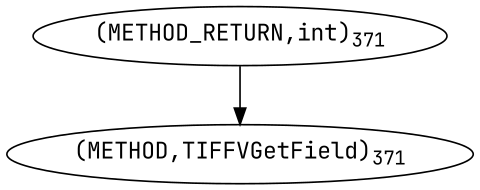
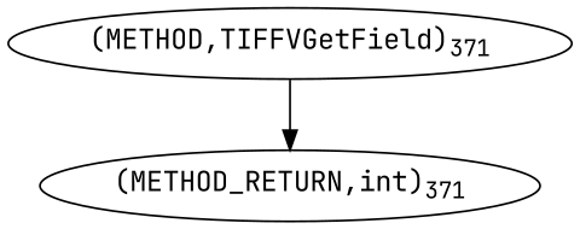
  digraph {
    fontname="JetBrains Mono"
    node [fontname="JetBrains Mono"]
    n1 [label=<(METHOD,TIFFVGetField)<SUB>371</SUB>>]
    n2 [label=<(METHOD_RETURN,int)<SUB>371</SUB>>]
-   n2 -> n1 [fontname="JetBrains Mono"]
+   n1 -> n2 [fontname="JetBrains Mono"]
  }
